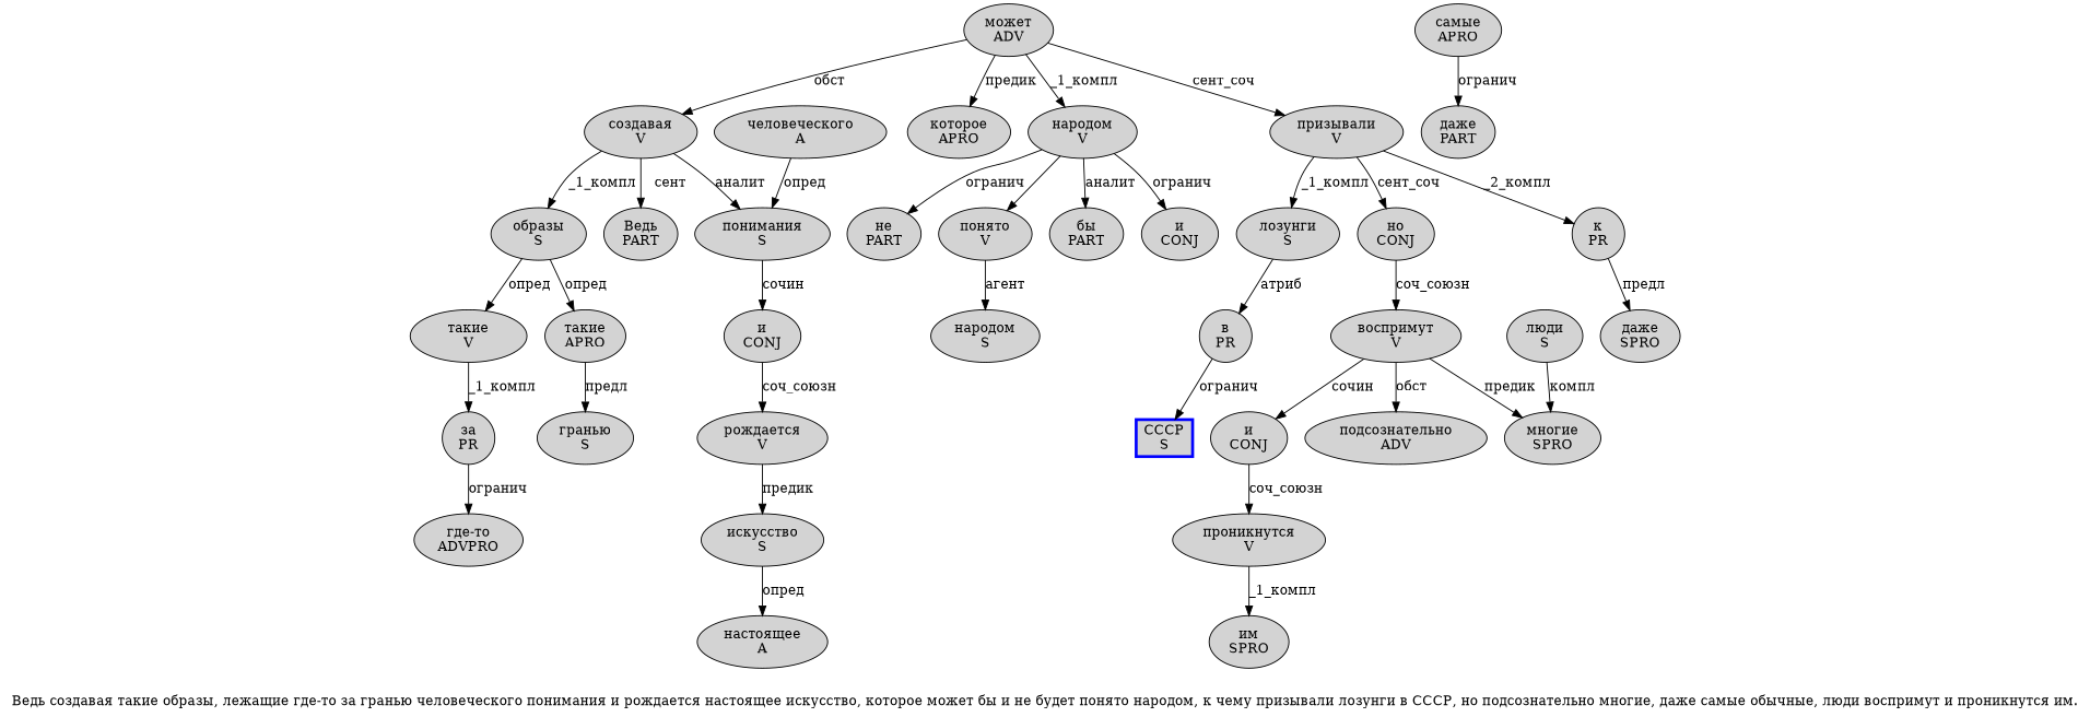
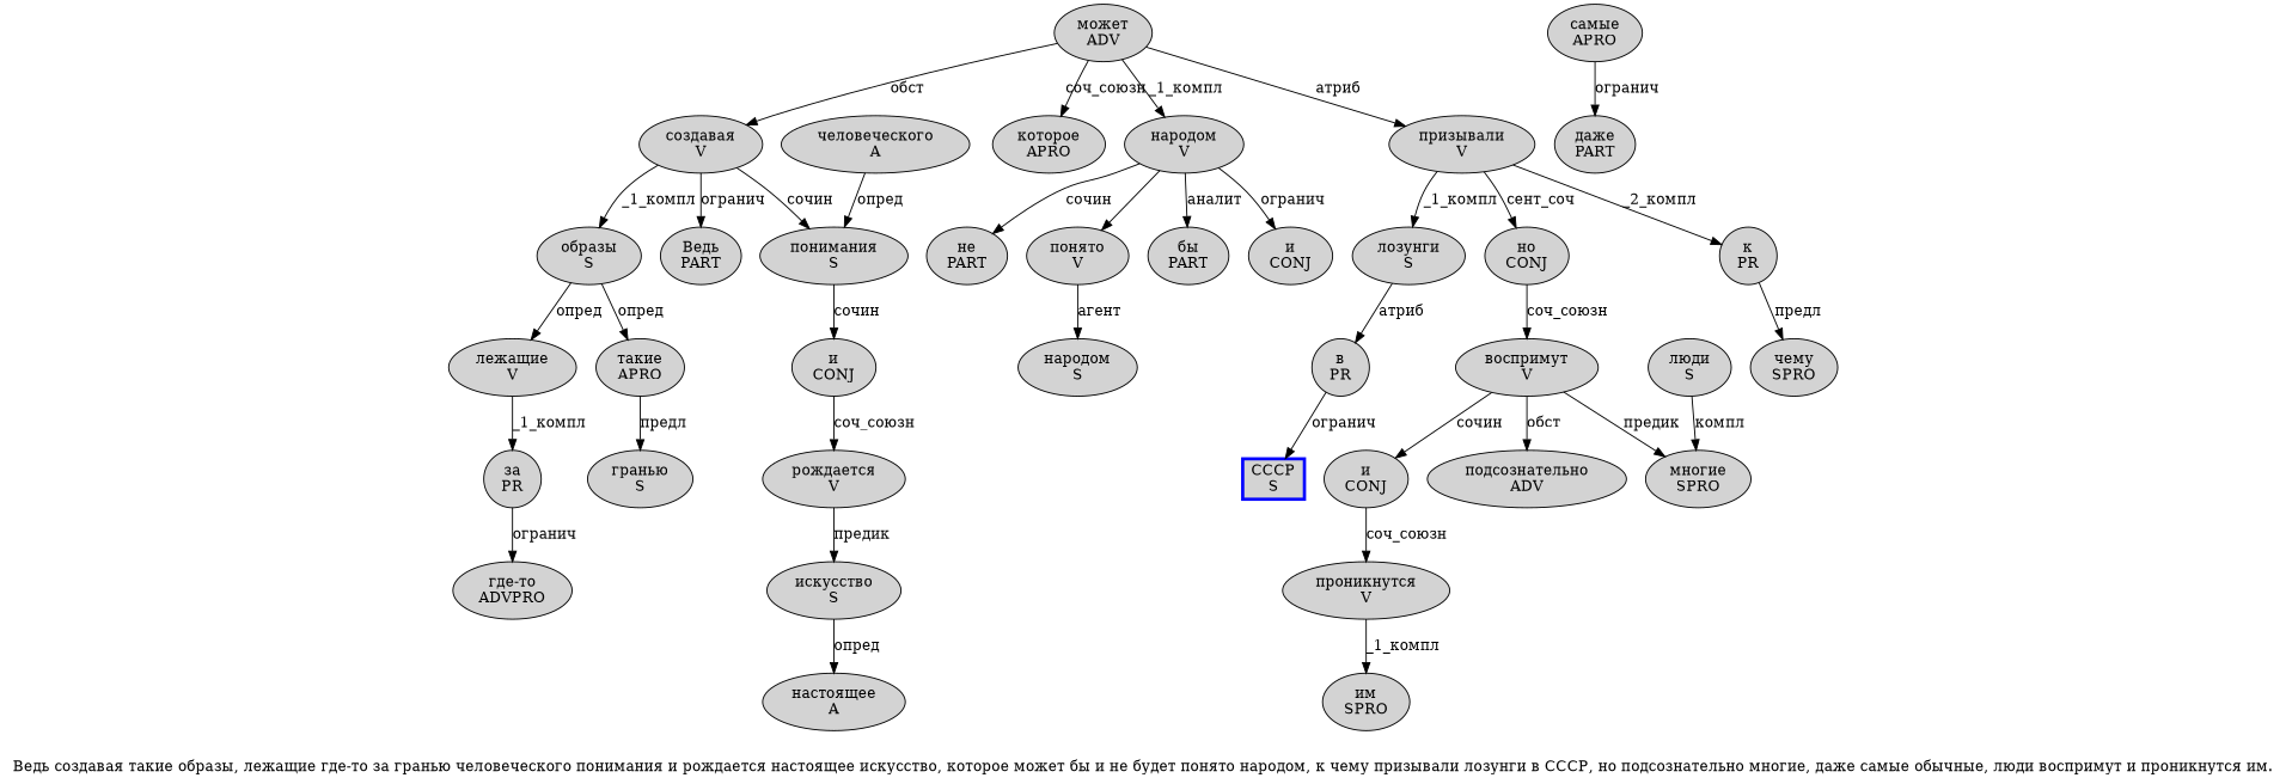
  digraph {
    label="Ведь создавая такие образы, лежащие где-то за гранью человеческого понимания и рождается настоящее искусство, которое может бы и не будет понято народом, к чему призывали лозунги в СССР, но подсознательно многие, даже самые обычные, люди воспримут и проникнутся им."
    node [fillcolor=lightgray penwidth=1 shape=ellipse style=filled]
    n1 [label="Ведь\nPART"]
    n2 [label="создавая\nV"]
    n3 [label="образы\nS"]
    n4 [label="понимания\nS"]
    n5 [label="такие\nAPRO"]
-   n6 [label="такие\nV"]
+   n6 [label="лежащие\nV"]
    n7 [label="и\nCONJ"]
    n8 [label="гранью\nS"]
    n9 [label="за\nPR"]
    n10 [label="где-то\nADVPRO"]
    n11 [label="человеческого\nA"]
    n12 [label="рождается\nV"]
    n13 [label="искусство\nS"]
    n14 [label="настоящее\nA"]
    n15 [label="которое\nAPRO"]
    n16 [label="может\nADV"]
    n17 [label="народом\nV"]
    n18 [label="призывали\nV"]
    n19 [label="бы\nPART"]
    n20 [label="и\nCONJ"]
    n21 [label="не\nPART"]
    n22 [label="понято\nV"]
    n23 [label="к\nPR"]
    n24 [label="лозунги\nS"]
    n25 [label="но\nCONJ"]
    n26 [label="народом\nS"]
-   n27 [label="даже\nSPRO"]
+   n27 [label="чему\nSPRO"]
    n28 [label="в\nPR"]
    n29 [label="воспримут\nV"]
    n30 [color=blue label="СССР\nS" penwidth=3 shape=box]
    n31 [label="подсознательно\nADV"]
    n32 [label="многие\nSPRO"]
    n33 [label="и\nCONJ"]
    n34 [label="даже\nPART"]
    n35 [label="самые\nAPRO"]
    n36 [label="люди\nS"]
    n37 [label="проникнутся\nV"]
    n38 [label="им\nSPRO"]
-   n2 -> n1 [label="сент"]
+   n2 -> n1 [label="огранич"]
    n2 -> n3 [label="_1_компл"]
-   n2 -> n4 [label="аналит"]
+   n2 -> n4 [label="сочин"]
    n3 -> n5 [label="опред"]
    n3 -> n6 [label="опред"]
    n4 -> n7 [label="сочин"]
    n5 -> n8 [label="предл"]
    n6 -> n9 [label="_1_компл"]
    n7 -> n12 [label="соч_союзн"]
    n9 -> n10 [label="огранич"]
    n11 -> n4 [label="опред"]
    n12 -> n13 [label="предик"]
    n13 -> n14 [label="опред"]
    n16 -> n2 [label="обст"]
-   n16 -> n15 [label="предик"]
+   n16 -> n15 [label="соч_союзн"]
    n16 -> n17 [label="_1_компл"]
-   n16 -> n18 [label="сент_соч"]
+   n16 -> n18 [label="атриб"]
    n17 -> n19 [label="аналит"]
    n17 -> n20 [label="огранич"]
-   n17 -> n21 [label="огранич"]
+   n17 -> n21 [label="сочин"]
    n17 -> n22
    n18 -> n23 [label="_2_компл"]
    n18 -> n24 [label="_1_компл"]
    n18 -> n25 [label="сент_соч"]
    n22 -> n26 [label="агент"]
    n23 -> n27 [label="предл"]
    n24 -> n28 [label="атриб"]
    n25 -> n29 [label="соч_союзн"]
    n28 -> n30 [label="огранич"]
    n29 -> n31 [label="обст"]
    n29 -> n32 [label="предик"]
    n29 -> n33 [label="сочин"]
    n33 -> n37 [label="соч_союзн"]
    n35 -> n34 [label="огранич"]
    n36 -> n32 [label="компл"]
    n37 -> n38 [label="_1_компл"]
  }
